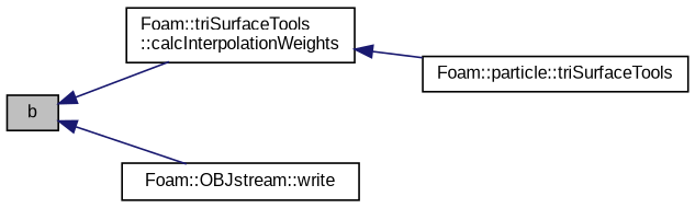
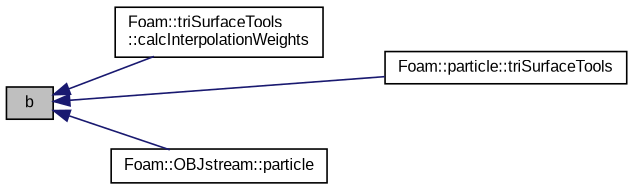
  digraph {
    fontname="Liberation Sans"
    rankdir=LR
    node [color=black fontname="Liberation Sans" fontsize=10 shape=record]
    edge [color=midnightblue dir=back fontname="Liberation Sans" fontsize=10 labelfontname=FreeSans labelfontsize=10 style=solid]
    n1 [fillcolor=grey75 fontcolor=black height=0.2 label=b style=filled width=0.4]
    n2 [height=0.2 label="Foam::triSurfaceTools\l::calcInterpolationWeights" width=0.4]
    n3 [height=0.2 label="Foam::particle::triSurfaceTools" width=0.4]
-   n4 [height=0.2 label="Foam::OBJstream::write" width=0.4]
+   n4 [height=0.2 label="Foam::OBJstream::particle" width=0.4]
    n1 -> n2
-   n2 -> n3
+   n1 -> n3
    n1 -> n4
  }
